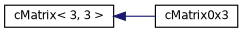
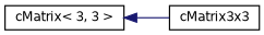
  digraph {
    rankdir=LR
    node [color=black fillcolor=white fontname=Helvetica fontsize=10 shape=record style=filled]
    n1 [height=0.2 label="cMatrix\< 3, 3 \>" width=0.4]
-   n2 [height=0.2 label=cMatrix0x3 width=0.4]
+   n2 [height=0.2 label=cMatrix3x3 width=0.4]
    n1 -> n2 [color=midnightblue dir=back fontname=Helvetica fontsize=10 labelfontname=Helvetica labelfontsize=10 style=solid]
  }
